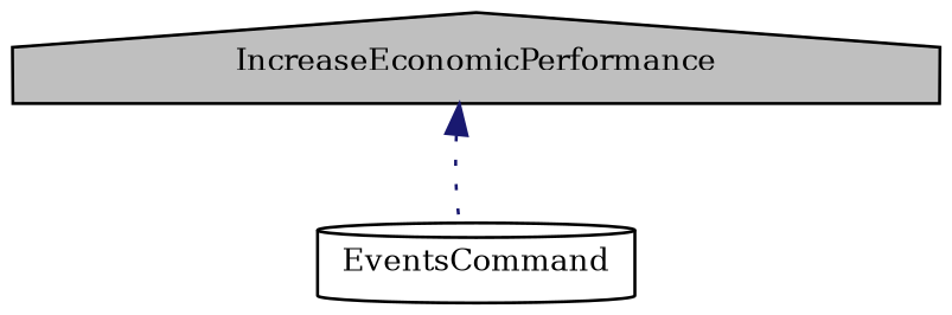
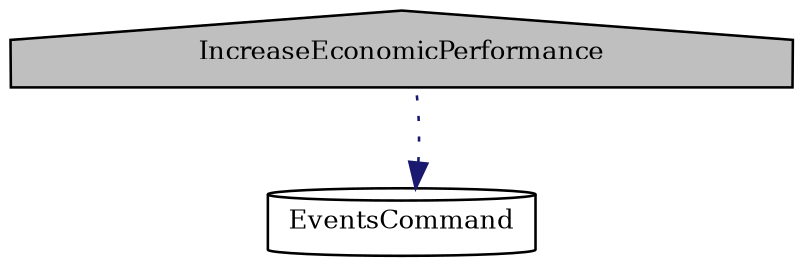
  digraph {
    fontname="DejaVu Serif"
    node [color=black fontname="DejaVu Serif" fontsize=10 style=filled]
    n1 [fillcolor=grey75 fontcolor=black height=0.2 label=IncreaseEconomicPerformance shape=house width=0.4]
    n2 [fillcolor=white height=0.2 label=EventsCommand shape=cylinder width=0.4]
-   n1 -> n2 [color=midnightblue dir=back fontname="DejaVu Serif" fontsize=10 labelfontname=Helvetica labelfontsize=10 style=dotted]
+   n2 -> n1 [color=midnightblue dir=back fontname="DejaVu Serif" fontsize=10 labelfontname=Helvetica labelfontsize=10 style=dotted]
  }
